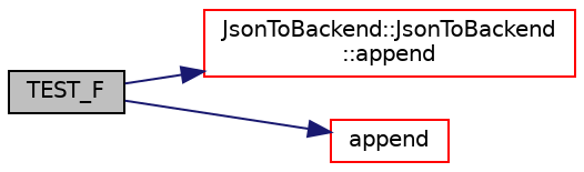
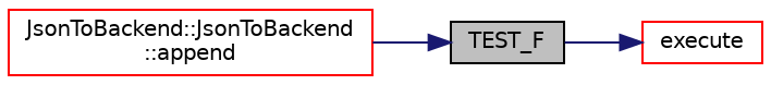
  digraph {
    rankdir=LR
    node [color=red fillcolor=white fontname=Helvetica fontsize=10 shape=record style=filled]
    edge [color=midnightblue fontname=Helvetica fontsize=10 labelfontname=Helvetica labelfontsize=10 style=solid]
    n1 [color=black fillcolor=grey75 fontcolor=black height=0.2 label=TEST_F width=0.4]
    n2 [height=0.2 label="JsonToBackend::JsonToBackend\l::append" width=0.4]
-   n3 [height=0.2 label=append width=0.4]
-   n1 -> n2
+   n3 [height=0.2 label=execute width=0.4]
+   n2 -> n1
    n1 -> n3
  }
